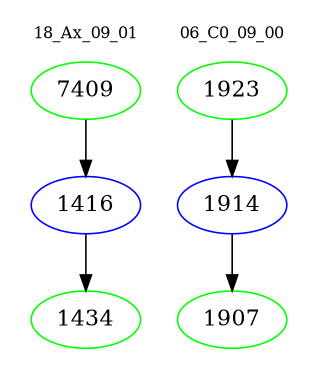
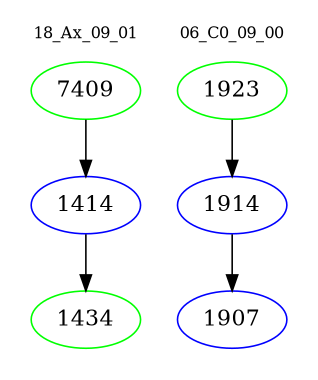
  digraph {
    node [color=green]
    edge [color=black]
    n1 [label=7409]
-   n2 [color=blue label=1416]
+   n2 [color=blue label=1414]
    n3 [label=1434]
    n4 [label=1923]
    n5 [color=blue label=1914]
-   n6 [label=1907]
+   n6 [color=blue label=1907]
    subgraph cluster_1 {
      color=white
      fontsize=10
      label="18_Ax_09_01"
      n1
      n2
      n3
    }
    subgraph cluster_2 {
      color=white
      fontsize=10
      label="06_C0_09_00"
      n4
      n5
      n6
    }
    n1 -> n2
    n2 -> n3
    n4 -> n5
    n5 -> n6
  }
